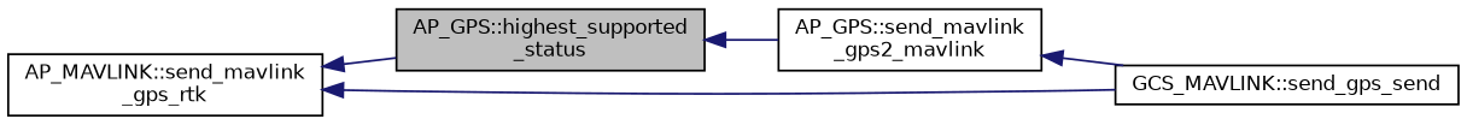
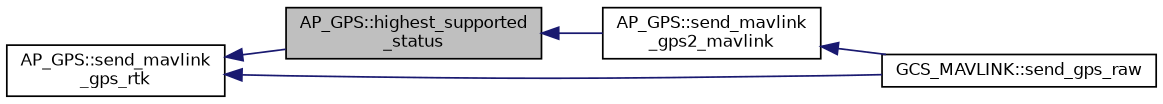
  digraph {
    rankdir=LR
    node [color=black fillcolor=white fontname=Helvetica fontsize=10 shape=record style=filled]
    edge [color=midnightblue dir=back fontname=Helvetica fontsize=10 labelfontname=Helvetica labelfontsize=10 style=solid]
    n1 [fillcolor=grey75 fontcolor=black height=0.2 label="AP_GPS::highest_supported\l_status" width=0.4]
    n2 [height=0.2 label="AP_GPS::send_mavlink\l_gps2_mavlink" width=0.4]
-   n3 [height=0.2 label="GCS_MAVLINK::send_gps_send" width=0.4]
-   n4 [height=0.2 label="AP_MAVLINK::send_mavlink\l_gps_rtk" width=0.4]
+   n3 [height=0.2 label="GCS_MAVLINK::send_gps_raw" width=0.4]
+   n4 [height=0.2 label="AP_GPS::send_mavlink\l_gps_rtk" width=0.4]
    n1 -> n2
    n2 -> n3
    n4 -> n1
    n4 -> n3
  }
